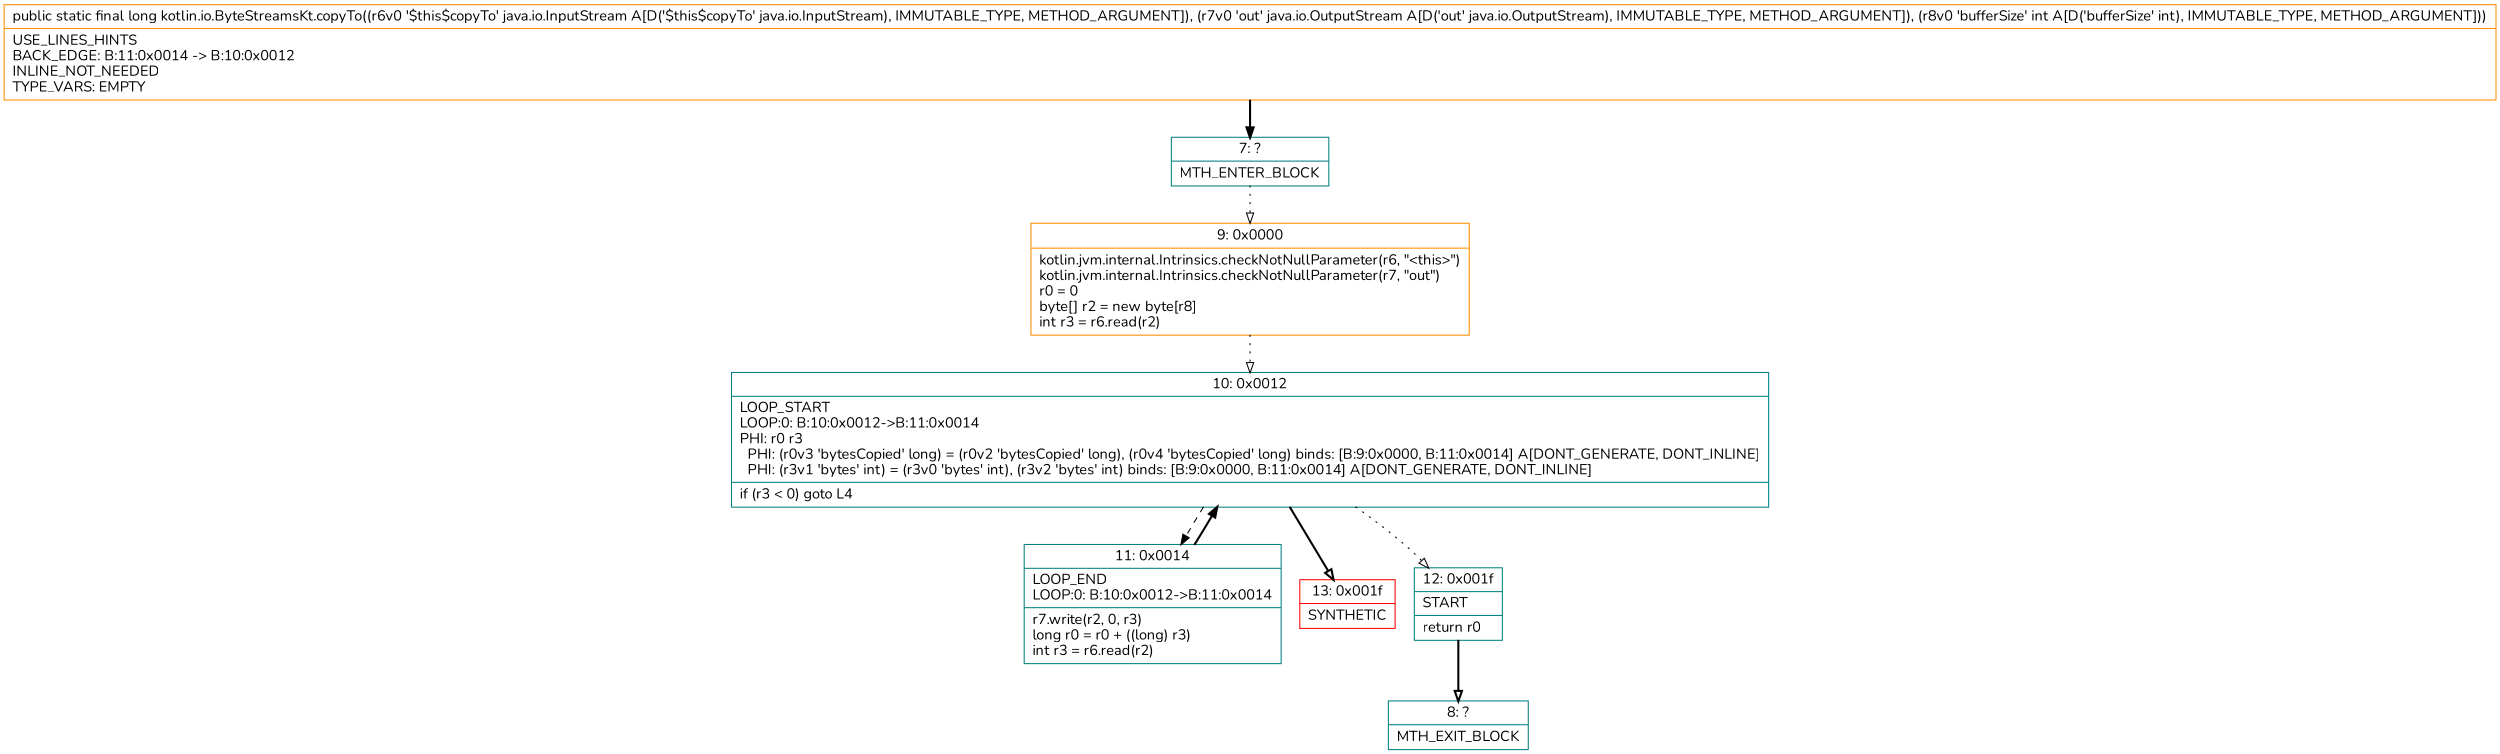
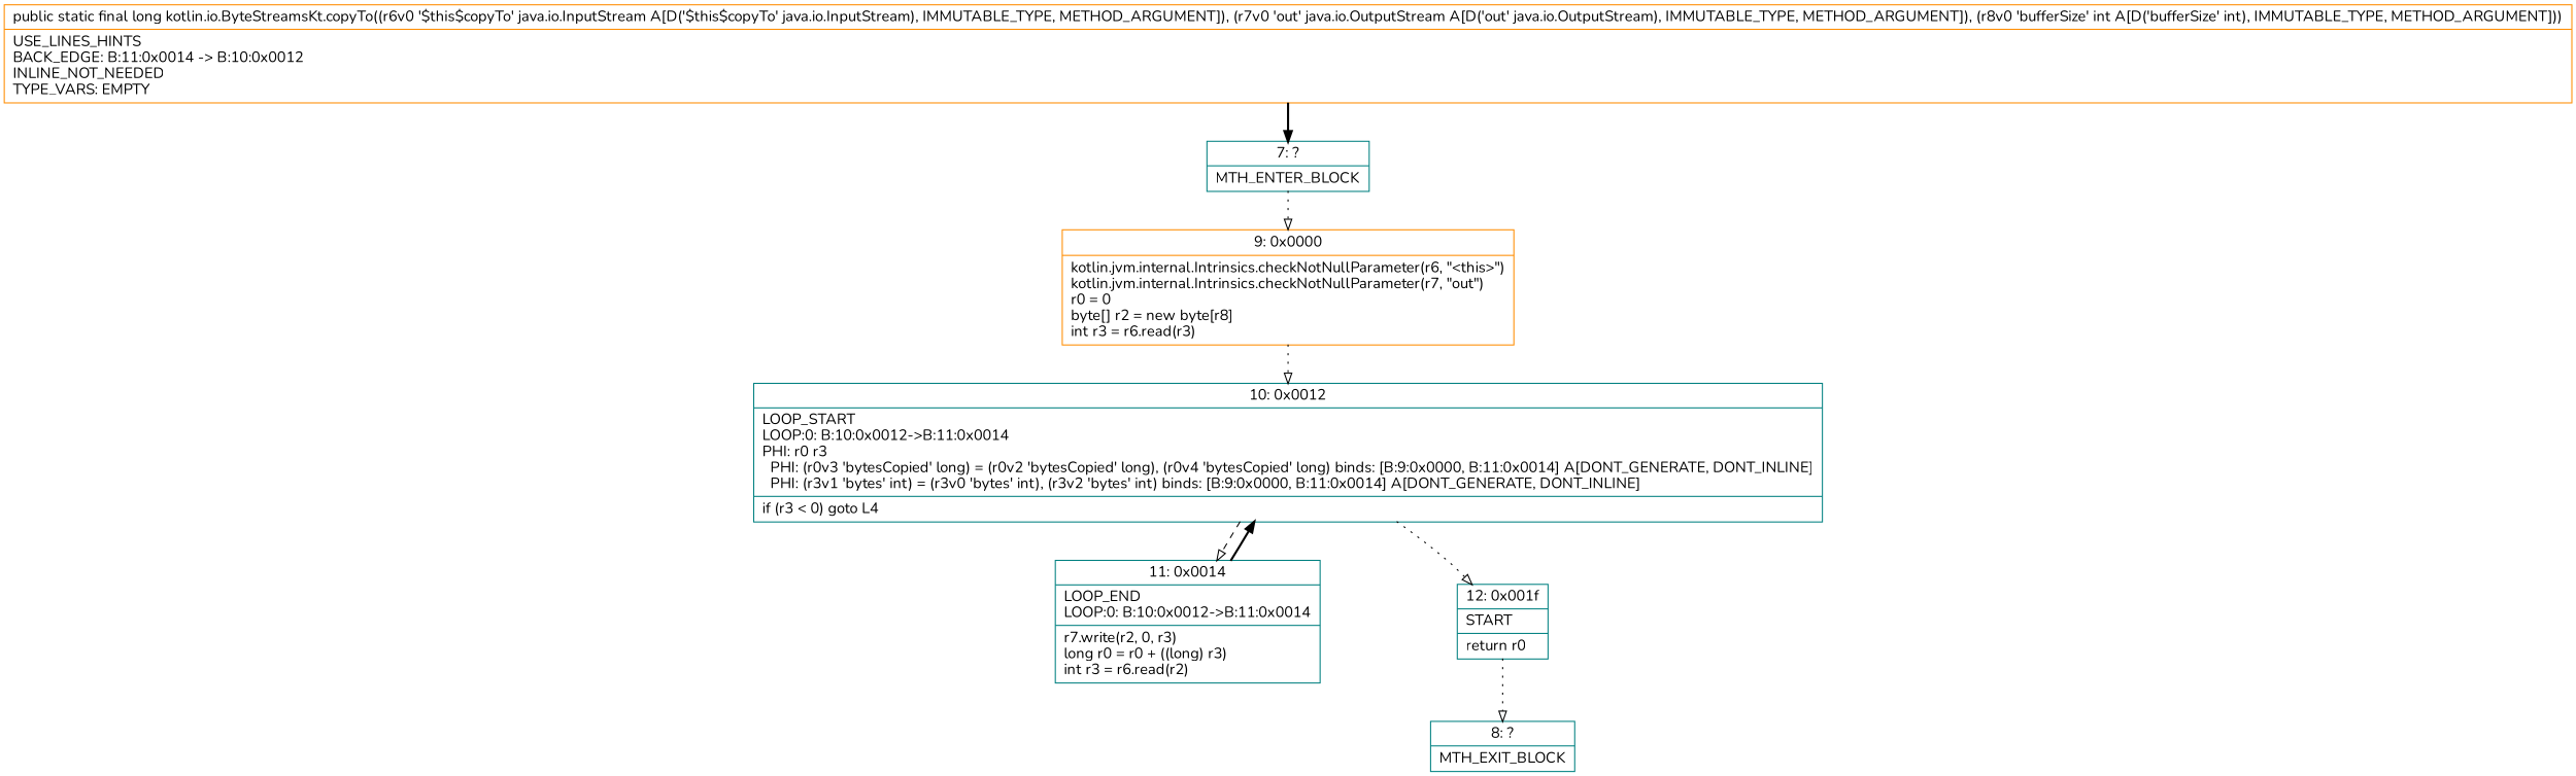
  digraph {
    fontname=Nunito
    node [color=teal fontname=Nunito shape=record]
    edge [arrowhead=onormal fontname=Nunito style=dotted]
    n1 [label="{7\:\ ?|MTH_ENTER_BLOCK\l}"]
-   n2 [color=darkorange label="{9\:\ 0x0000|kotlin.jvm.internal.Intrinsics.checkNotNullParameter(r6, \"\<this\>\")\lkotlin.jvm.internal.Intrinsics.checkNotNullParameter(r7, \"out\")\lr0 = 0\lbyte[] r2 = new byte[r8]\lint r3 = r6.read(r2)\l}"]
+   n2 [color=darkorange label="{9\:\ 0x0000|kotlin.jvm.internal.Intrinsics.checkNotNullParameter(r6, \"\<this\>\")\lkotlin.jvm.internal.Intrinsics.checkNotNullParameter(r7, \"out\")\lr0 = 0\lbyte[] r2 = new byte[r8]\lint r3 = r6.read(r3)\l}"]
    n3 [label="{10\:\ 0x0012|LOOP_START\lLOOP:0: B:10:0x0012\-\>B:11:0x0014\lPHI: r0 r3 \l  PHI: (r0v3 'bytesCopied' long) = (r0v2 'bytesCopied' long), (r0v4 'bytesCopied' long) binds: [B:9:0x0000, B:11:0x0014] A[DONT_GENERATE, DONT_INLINE]\l  PHI: (r3v1 'bytes' int) = (r3v0 'bytes' int), (r3v2 'bytes' int) binds: [B:9:0x0000, B:11:0x0014] A[DONT_GENERATE, DONT_INLINE]\l|if (r3 \< 0) goto L4\l}"]
    n4 [label="{11\:\ 0x0014|LOOP_END\lLOOP:0: B:10:0x0012\-\>B:11:0x0014\l|r7.write(r2, 0, r3)\llong r0 = r0 + ((long) r3)\lint r3 = r6.read(r2)\l}"]
-   n5 [color=red label="{13\:\ 0x001f|SYNTHETIC\l}"]
    n6 [label="{12\:\ 0x001f|START\l|return r0\l}"]
    n7 [label="{8\:\ ?|MTH_EXIT_BLOCK\l}"]
    n8 [color=darkorange label="{public static final long kotlin.io.ByteStreamsKt.copyTo((r6v0 '$this$copyTo' java.io.InputStream A[D('$this$copyTo' java.io.InputStream), IMMUTABLE_TYPE, METHOD_ARGUMENT]), (r7v0 'out' java.io.OutputStream A[D('out' java.io.OutputStream), IMMUTABLE_TYPE, METHOD_ARGUMENT]), (r8v0 'bufferSize' int A[D('bufferSize' int), IMMUTABLE_TYPE, METHOD_ARGUMENT]))  | USE_LINES_HINTS\lBACK_EDGE: B:11:0x0014 \-\> B:10:0x0012\lINLINE_NOT_NEEDED\lTYPE_VARS: EMPTY\l}"]
    n1 -> n2
    n2 -> n3
-   n3 -> n4 [arrowhead=normal style=dashed]
-   n3 -> n5 [style=bold]
+   n3 -> n4 [style=dashed]
    n3 -> n6
    n4 -> n3 [arrowhead=normal style=bold]
-   n6 -> n7 [style=bold]
+   n6 -> n7
    n8 -> n1 [arrowhead=normal style=bold]
  }
